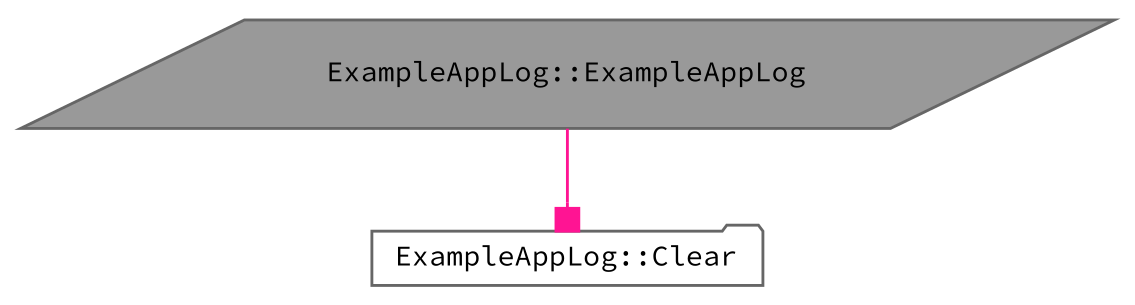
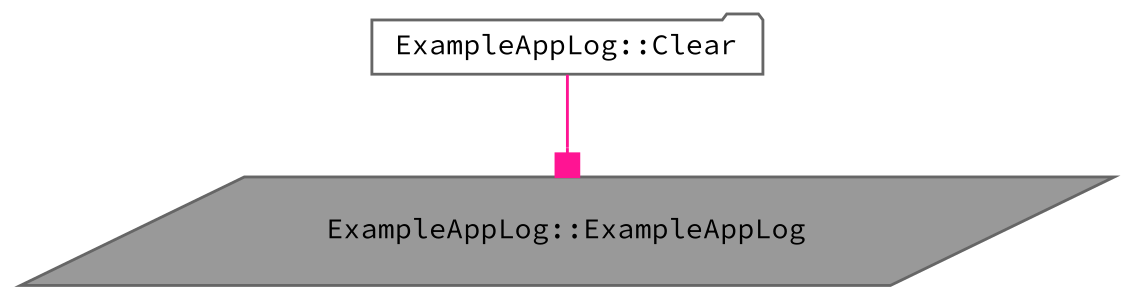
  digraph {
    rankdir=TB
    fontname="Source Code Pro"
    node [fontname="Source Code Pro" fontsize=10 style=filled]
    n1 [color=gray40 fillcolor=grey60 fontcolor=black height=0.2 label="ExampleAppLog::ExampleAppLog" shape=parallelogram width=0.4]
    n2 [color=grey40 fillcolor=white height=0.2 label="ExampleAppLog::Clear" shape=folder width=0.4]
-   n1 -> n2 [color=deeppink fontname="Source Code Pro" fontsize=10 labelfontname=Helvetica labelfontsize=10 style=solid arrowhead=box]
+   n2 -> n1 [color=deeppink fontname="Source Code Pro" fontsize=10 labelfontname=Helvetica labelfontsize=10 style=solid arrowhead=box]
  }
